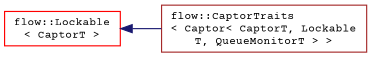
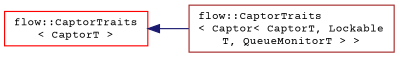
  digraph {
    rankdir=LR
    fontname="Courier Prime"
    node [fillcolor=white fontname="Courier Prime" fontsize=10 shape=record style=filled]
-   n1 [color=red height=0.2 label="flow::Lockable\l\< CaptorT \>" width=0.4]
+   n1 [color=red height=0.2 label="flow::CaptorTraits\l\< CaptorT \>" width=0.4]
    n2 [color=brown height=0.2 label="flow::CaptorTraits\l\< Captor\< CaptorT, Lockable\lT, QueueMonitorT \> \>" width=0.4]
    n1 -> n2 [color=midnightblue dir=back fontname="Courier Prime" fontsize=10 labelfontname=Helvetica labelfontsize=10 style=solid]
  }
